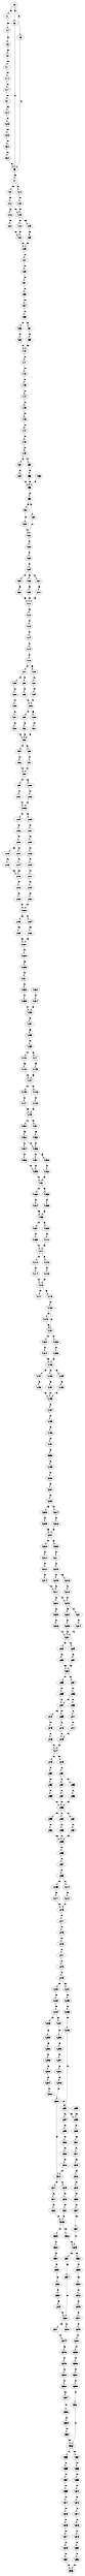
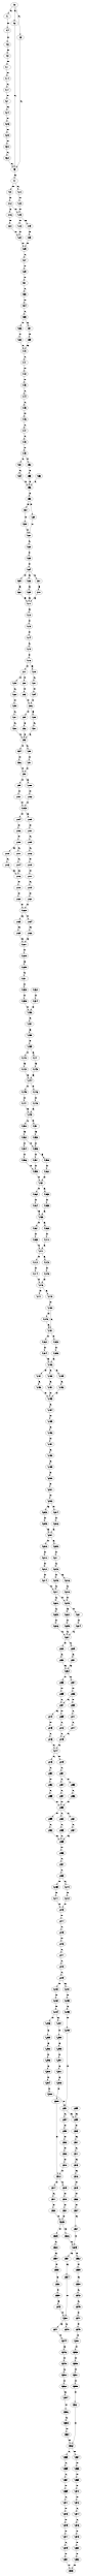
  strict digraph {
    S0
    S1
    S2
    S3
    S4
    S5
    S6
    S7
    S8
    S9
    S10
    S11
    S12
    S13
    S14
    S15
    S16
    S17
    S18
    S19
    S20
    S21
    S22
    S23
    S24
    S25
    S26
    S27
    S28
    S29
    S30
    S31
    S32
    S33
    S34
    S35
    S36
    S37
    S38
    S39
    S40
    S41
    S42
    S43
    S44
    S45
    S46
    S47
    S48
    S49
    S51
    S52
    S54
    S55
    S53
    S56
    S58
    S57
    S59
    S60
    S61
    S62
    S63
    S64
    S65
    S66
    S67
    S68
    S69
    S70
    S71
    S72
    S73
    S74
    S75
    S76
    S77
    S78
    S79
    S80
    S81
    S82
    S83
    S84
    S85
    S86
    S87
    S88
    S89
    S90
    S91
    S92
    S93
    S94
    S95
    S96
    S97
    S98
    S99
    S100
    S101
    S102
    S103
    S104
    S105
    S106
    S107
    S108
    S109
    S110
    S111
    S112
    S113
    S114
    S115
    S116
    S117
    S118
    S119
    S120
    S121
    S122
    S123
    S124
    S125
    S126
    S127
    S128
    S129
    S131
    S133
    S132
    S134
    S135
    S136
    S137
    S138
    S139
    S140
    S141
    S142
    S143
    S144
    S145
    S146
    S147
    S148
    S149
    S150
    S151
    S152
    S153
    S154
    S155
    S156
    S157
    S158
    S159
    S160
    S161
    S162
    S163
    S164
    S165
    S166
    S167
    S168
    S169
    S170
    S171
    S172
    S173
    S174
    S175
    S176
    S177
    S178
    S180
    S179
    S181
    S182
    S183
    S184
    S185
    S186
    S187
    S188
    S189
    S190
    S191
    S192
    S193
    S194
    S195
    S196
    S197
-   S198 [label=S598]
+   S198
    S199
    S200
    S201
    S202
    S203
    S204
    S205
    S206
    S207
    S208
    S209
    S210
    S211
    S212
    S213
    S214
    S215
    S216
    S217
    S218
    S219
    S220
    S221
    S222
    S223
    S224
    S225
    S226
    S227
    S228
    S229
    S230
    S231
    S232
    S233
    S234
    S235
    S236
    S237
    S238
    S239
    S240
    S241
    S242
    S243
    S244
    S245
    S246
    S247
    S248
    S249
    S250
    S251
    S252
    S253
    S254
    S255
    S256
    S257
    S258
    S259
    S260
    S261
    S262
    S263
    S264
    S265
    S266
    S267
    S268
    S269
    S270
    S271
    S272
    S273
    S274
    S275
    S276
    S277
    S278
    S279
    S280
    S281
    S282
    S283
    S284
    S285
    S286
    S287
    S288
    S289
    S290
    S291
    S292
    S293
    S294
    S299
    S296
    S297
    S298
    S295
    S300
    S301
    S302
    S303
    S304
    S305
    S306
    S307
    S308
    S309
    S310
    S311
    S312
    S313
    S314
    S315
    S316
    S317
    S318
    S319
    S320
    S321
    S322
    S323
    S324
    S325
    S326
    S327
    S328
    S329
    S330
    S331
    S332
    S333
    S334
    S335
    S336
    S337
    S338
    S339
    S340
    S341
    S342
    S343
    S344
    S345
    S346
    S347
    S348
    S349
    S350
    S351
    S352
    S353
    S354
    S355
    S356
    S357
    S358
    S359
    S360
    S361
    S362
    S363
    S364
    S365
    S366
    S367
    S368
    S369
    S370
    S371
    S372
    S373
    S374
    S375
    S376
    S377
    S378
    S379
    S380
    S381
    S382
    S383
    S0 -> S1 [label=C]
    S0 -> S2 [label=C]
    S0 -> S3 [label=C]
    S1 -> S4 [label=A]
    S2 -> S5 [label=C]
    S3 -> S5 [label=C]
    S4 -> S6 [label=A]
    S5 -> S7 [label=G]
    S6 -> S8 [label=A]
    S7 -> S9 [label=T]
    S7 -> S10 [label=C]
    S8 -> S11 [label=A]
    S9 -> S12 [label=A]
    S10 -> S13 [label=A]
    S11 -> S14 [label=A]
    S12 -> S15 [label=A]
    S12 -> S16 [label=C]
    S13 -> S15 [label=A]
    S14 -> S17 [label=C]
    S15 -> S18 [label=A]
    S15 -> S19 [label=G]
    S16 -> S20 [label=A]
    S17 -> S21 [label=T]
    S18 -> S22 [label=A]
    S19 -> S23 [label=A]
    S20 -> S22 [label=A]
    S21 -> S24 [label=G]
    S22 -> S25 [label=A]
    S23 -> S25 [label=A]
    S24 -> S26 [label=T]
    S25 -> S27 [label=G]
    S26 -> S28 [label=A]
    S27 -> S29 [label=T]
    S28 -> S30 [label=A]
    S29 -> S31 [label=T]
    S30 -> S32 [label=C]
    S31 -> S33 [label=C]
    S32 -> S5 [label=C]
    S33 -> S34 [label=A]
    S34 -> S35 [label=C]
    S35 -> S36 [label=T]
    S35 -> S37 [label=C]
    S36 -> S38 [label=T]
    S37 -> S39 [label=T]
    S38 -> S40 [label=G]
    S39 -> S40 [label=G]
    S40 -> S41 [label=C]
    S41 -> S42 [label=A]
    S42 -> S43 [label=T]
    S43 -> S44 [label=C]
    S44 -> S45 [label=G]
    S45 -> S46 [label=A]
    S46 -> S47 [label=C]
    S47 -> S48 [label=C]
    S48 -> S49 [label=T]
    S49 -> S51 [label=C]
    S49 -> S52 [label=T]
    S51 -> S54 [label=C]
    S52 -> S55 [label=C]
    S54 -> S56 [label=C]
    S55 -> S56 [label=C]
    S53 -> S56 [label=C]
    S56 -> S58 [label=C]
    S58 -> S57 [label=T]
    S58 -> S60 [label=T]
    S57 -> S59 [label=T]
    S59 -> S61 [label=T]
    S60 -> S61 [label=T]
    S61 -> S62 [label=C]
    S62 -> S63 [label=T]
    S63 -> S64 [label=A]
    S64 -> S65 [label=A]
    S64 -> S66 [label=G]
    S64 -> S67 [label=C]
    S65 -> S68 [label=G]
    S66 -> S69 [label=G]
    S67 -> S70 [label=G]
    S68 -> S71 [label=G]
    S69 -> S71 [label=G]
    S70 -> S71 [label=G]
    S71 -> S72 [label=G]
    S72 -> S73 [label=A]
    S73 -> S74 [label=A]
    S74 -> S75 [label=C]
    S75 -> S76 [label=T]
    S76 -> S77 [label=A]
    S76 -> S78 [label=G]
    S77 -> S79 [label=A]
    S77 -> S80 [label=T]
    S78 -> S81 [label=C]
    S79 -> S82 [label=C]
    S80 -> S83 [label=A]
    S81 -> S84 [label=A]
    S82 -> S85 [label=A]
    S83 -> S86 [label=A]
    S84 -> S86 [label=A]
    S85 -> S87 [label=C]
    S86 -> S88 [label=G]
    S86 -> S89 [label=A]
    S87 -> S90 [label=C]
    S88 -> S91 [label=C]
    S89 -> S92 [label=C]
    S90 -> S93 [label=C]
    S91 -> S93 [label=C]
    S92 -> S93 [label=C]
    S93 -> S94 [label=T]
    S93 -> S95 [label=C]
    S94 -> S96 [label=A]
    S95 -> S97 [label=A]
    S96 -> S98 [label=A]
    S97 -> S98 [label=A]
    S98 -> S99 [label=A]
    S98 -> S100 [label=G]
    S99 -> S101 [label=A]
    S100 -> S102 [label=A]
    S101 -> S103 [label=A]
    S102 -> S103 [label=A]
    S103 -> S104 [label=A]
    S103 -> S105 [label=G]
    S104 -> S106 [label=T]
    S105 -> S107 [label=T]
    S106 -> S108 [label=T]
    S107 -> S109 [label=C]
    S108 -> S110 [label=G]
    S108 -> S111 [label=C]
    S109 -> S112 [label=C]
    S110 -> S113 [label=C]
    S111 -> S114 [label=C]
    S112 -> S115 [label=T]
    S113 -> S116 [label=G]
    S114 -> S116 [label=G]
    S115 -> S117 [label=A]
    S116 -> S118 [label=T]
    S117 -> S119 [label=C]
    S118 -> S120 [label=T]
    S119 -> S121 [label=T]
    S120 -> S122 [label=T]
    S121 -> S122 [label=T]
    S122 -> S123 [label=G]
    S122 -> S124 [label=A]
    S123 -> S125 [label=G]
    S124 -> S126 [label=G]
    S125 -> S127 [label=G]
    S126 -> S127 [label=G]
    S127 -> S128 [label=A]
    S128 -> S129 [label=G]
    S129 -> S131 [label=C]
    S131 -> S133 [label=T]
    S133 -> S135 [label=A]
    S132 -> S134 [label=A]
    S134 -> S136 [label=T]
    S135 -> S136 [label=T]
    S136 -> S137 [label=G]
    S137 -> S138 [label=G]
    S138 -> S139 [label=T]
    S139 -> S140 [label=T]
    S139 -> S141 [label=C]
    S140 -> S142 [label=G]
    S141 -> S143 [label=G]
    S142 -> S144 [label=G]
    S143 -> S144 [label=G]
    S144 -> S145 [label=A]
    S144 -> S146 [label=T]
    S145 -> S147 [label=A]
    S146 -> S148 [label=A]
    S147 -> S149 [label=G]
    S148 -> S149 [label=G]
    S149 -> S150 [label=C]
    S149 -> S151 [label=T]
    S150 -> S152 [label=G]
    S151 -> S153 [label=G]
    S152 -> S154 [label=A]
    S152 -> S155 [label=T]
    S153 -> S155 [label=T]
    S154 -> S156 [label=A]
    S155 -> S157 [label=A]
    S155 -> S158 [label=G]
    S156 -> S159 [label=A]
    S157 -> S159 [label=A]
    S158 -> S160 [label=A]
    S159 -> S161 [label=A]
    S160 -> S161 [label=A]
    S161 -> S162 [label=A]
    S161 -> S163 [label=G]
    S162 -> S164 [label=A]
    S163 -> S165 [label=A]
    S164 -> S166 [label=G]
    S165 -> S166 [label=G]
    S166 -> S167 [label=A]
    S166 -> S168 [label=G]
    S167 -> S169 [label=T]
    S168 -> S170 [label=T]
    S169 -> S171 [label=C]
    S170 -> S171 [label=C]
    S171 -> S172 [label=A]
    S171 -> S173 [label=C]
    S172 -> S174 [label=T]
    S173 -> S175 [label=T]
    S174 -> S176 [label=A]
    S175 -> S176 [label=A]
    S176 -> S177 [label=A]
    S176 -> S178 [label=G]
    S178 -> S180 [label=A]
    S180 -> S179 [label=A]
    S180 -> S181 [label=C]
    S179 -> S181 [label=C]
    S181 -> S182 [label=A]
    S181 -> S183 [label=T]
    S182 -> S184 [label=T]
    S183 -> S185 [label=T]
    S184 -> S186 [label=G]
    S185 -> S186 [label=G]
    S186 -> S187 [label=A]
    S186 -> S188 [label=C]
    S186 -> S189 [label=G]
    S187 -> S190 [label=C]
    S188 -> S191 [label=C]
    S189 -> S192 [label=C]
    S190 -> S193 [label=A]
    S191 -> S193 [label=A]
    S192 -> S193 [label=A]
    S193 -> S194 [label=C]
    S194 -> S195 [label=A]
    S195 -> S196 [label=G]
    S196 -> S197 [label=A]
    S197 -> S198 [label=G]
    S198 -> S199 [label=G]
    S199 -> S200 [label=T]
    S200 -> S201 [label=T]
    S201 -> S202 [label=A]
    S202 -> S203 [label=G]
    S202 -> S204 [label=A]
    S203 -> S205 [label=A]
    S204 -> S206 [label=A]
    S205 -> S207 [label=G]
    S206 -> S207 [label=G]
    S207 -> S208 [label=A]
    S207 -> S209 [label=G]
    S208 -> S210 [label=T]
    S209 -> S211 [label=T]
    S210 -> S212 [label=T]
    S211 -> S213 [label=C]
    S212 -> S214 [label=A]
    S213 -> S215 [label=A]
    S213 -> S216 [label=G]
    S214 -> S217 [label=C]
    S215 -> S217 [label=C]
    S216 -> S218 [label=C]
    S217 -> S219 [label=T]
    S217 -> S220 [label=C]
    S218 -> S219 [label=T]
    S219 -> S221 [label=A]
    S219 -> S222 [label=G]
    S220 -> S223 [label=C]
    S221 -> S224 [label=T]
    S222 -> S225 [label=T]
    S223 -> S226 [label=T]
    S224 -> S227 [label=C]
    S225 -> S227 [label=C]
    S226 -> S227 [label=C]
    S227 -> S228 [label=T]
    S227 -> S229 [label=C]
    S228 -> S230 [label=G]
    S229 -> S231 [label=G]
    S230 -> S232 [label=G]
    S231 -> S232 [label=G]
    S232 -> S233 [label=T]
    S232 -> S234 [label=C]
    S233 -> S235 [label=A]
    S234 -> S236 [label=A]
    S235 -> S237 [label=C]
    S236 -> S237 [label=C]
    S236 -> S238 [label=T]
    S237 -> S239 [label=A]
    S237 -> S240 [label=G]
    S238 -> S241 [label=C]
    S239 -> S242 [label=C]
    S240 -> S243 [label=A]
    S241 -> S244 [label=C]
    S242 -> S245 [label=C]
    S243 -> S246 [label=C]
    S244 -> S245 [label=C]
    S245 -> S247 [label=C]
    S246 -> S247 [label=C]
    S247 -> S248 [label=C]
    S247 -> S249 [label=T]
    S248 -> S250 [label=G]
    S249 -> S251 [label=G]
    S250 -> S252 [label=A]
    S251 -> S253 [label=T]
    S251 -> S254 [label=C]
    S252 -> S255 [label=C]
    S253 -> S256 [label=C]
    S254 -> S257 [label=C]
    S255 -> S258 [label=A]
    S256 -> S258 [label=A]
    S257 -> S258 [label=A]
    S258 -> S259 [label=A]
    S258 -> S260 [label=G]
    S258 -> S261 [label=C]
    S259 -> S262 [label=G]
    S260 -> S263 [label=G]
    S261 -> S264 [label=G]
    S262 -> S265 [label=G]
    S263 -> S265 [label=G]
    S264 -> S265 [label=G]
    S265 -> S266 [label=A]
    S266 -> S267 [label=G]
    S267 -> S268 [label=C]
    S268 -> S269 [label=T]
    S268 -> S270 [label=C]
    S269 -> S271 [label=T]
    S270 -> S272 [label=T]
    S271 -> S273 [label=T]
    S272 -> S273 [label=T]
    S273 -> S274 [label=T]
    S274 -> S275 [label=G]
    S275 -> S276 [label=A]
    S276 -> S277 [label=C]
    S277 -> S278 [label=C]
    S278 -> S279 [label=G]
    S279 -> S280 [label=T]
    S279 -> S281 [label=G]
    S280 -> S282 [label=T]
    S281 -> S283 [label=T]
    S282 -> S284 [label=A]
    S283 -> S285 [label=C]
    S284 -> S286 [label=A]
    S284 -> S287 [label=G]
    S285 -> S288 [label=T]
    S286 -> S289 [label=C]
    S287 -> S290 [label=T]
    S288 -> S291 [label=T]
    S289 -> S292 [label=G]
    S290 -> S293 [label=G]
    S291 -> S294 [label=C]
    S291 -> S299 [label=G]
    S292 -> S296 [label=A]
    S293 -> S297 [label=A]
    S294 -> S298 [label=T]
    S299 -> S303 [label=T]
    S296 -> S300 [label=C]
    S297 -> S301 [label=C]
    S298 -> S302 [label=T]
    S295 -> S299 [label=G]
    S300 -> S304 [label=T]
    S301 -> S305 [label=G]
    S302 -> S306 [label=T]
    S303 -> S307 [label=G]
    S304 -> S308 [label=T]
    S305 -> S309 [label=T]
    S306 -> S310 [label=T]
    S307 -> S311 [label=C]
    S308 -> S291 [label=T]
    S309 -> S312 [label=T]
    S310 -> S312 [label=T]
    S311 -> S313 [label=G]
    S312 -> S314 [label=A]
    S312 -> S315 [label=C]
    S313 -> S316 [label=G]
    S314 -> S317 [label=C]
    S315 -> S318 [label=T]
    S316 -> S319 [label=A]
    S317 -> S320 [label=T]
    S318 -> S321 [label=T]
    S319 -> S322 [label=A]
    S320 -> S323 [label=T]
    S321 -> S323 [label=T]
    S322 -> S324 [label=A]
    S323 -> S325 [label=A]
    S323 -> S326 [label=G]
    S324 -> S327 [label=G]
    S325 -> S328 [label=C]
    S326 -> S329 [label=C]
    S327 -> S329 [label=A]
    S328 -> S330 [label=G]
    S329 -> S331 [label=G]
    S329 -> S332 [label=A]
    S330 -> S333 [label=T]
    S331 -> S334 [label=G]
    S332 -> S335 [label=A]
    S333 -> S336 [label=G]
    S334 -> S337 [label=A]
    S335 -> S338 [label=G]
    S336 -> S339 [label=T]
    S337 -> S340 [label=C]
    S337 -> S341 [label=G]
    S338 -> S342 [label=C]
    S339 -> S343 [label=G]
    S341 -> S344 [label=A]
    S342 -> S345 [label=C]
    S343 -> S337 [label=A]
    S344 -> S346 [label=G]
    S345 -> S347 [label=T]
    S346 -> S348 [label=A]
    S347 -> S349 [label=T]
    S348 -> S350 [label=C]
    S349 -> S351 [label=A]
    S350 -> S352 [label=T]
    S351 -> S353 [label=A]
    S352 -> S354 [label=G]
    S353 -> S355 [label=A]
    S354 -> S356 [label=A]
    S355 -> S357 [label=A]
    S356 -> S358 [label=C]
    S357 -> S359 [label=A]
    S358 -> S360 [label=A]
    S359 -> S361 [label=A]
    S360 -> S362 [label=A]
    S361 -> S362 [label=A]
    S362 -> S363 [label=G]
    S362 -> S364 [label=A]
    S363 -> S365 [label=G]
    S364 -> S366 [label=A]
    S365 -> S367 [label=G]
    S366 -> S368 [label=A]
    S367 -> S369 [label=T]
    S368 -> S370 [label=T]
    S369 -> S371 [label=G]
    S370 -> S372 [label=A]
    S371 -> S373 [label=T]
    S372 -> S374 [label=G]
    S373 -> S375 [label=T]
    S374 -> S376 [label=G]
    S375 -> S377 [label=T]
    S376 -> S378 [label=T]
    S377 -> S379 [label=C]
    S378 -> S380 [label=T]
    S379 -> S381 [label=T]
    S380 -> S382 [label=T]
    S381 -> S383 [label=A]
    S382 -> S383 [label=A]
  }
